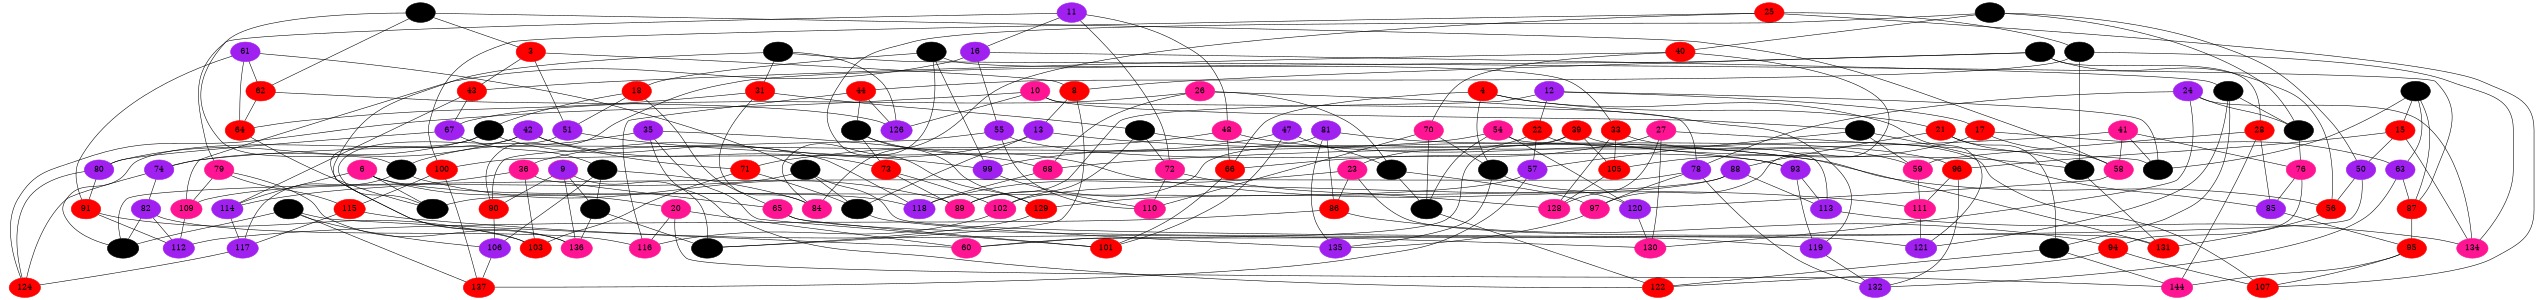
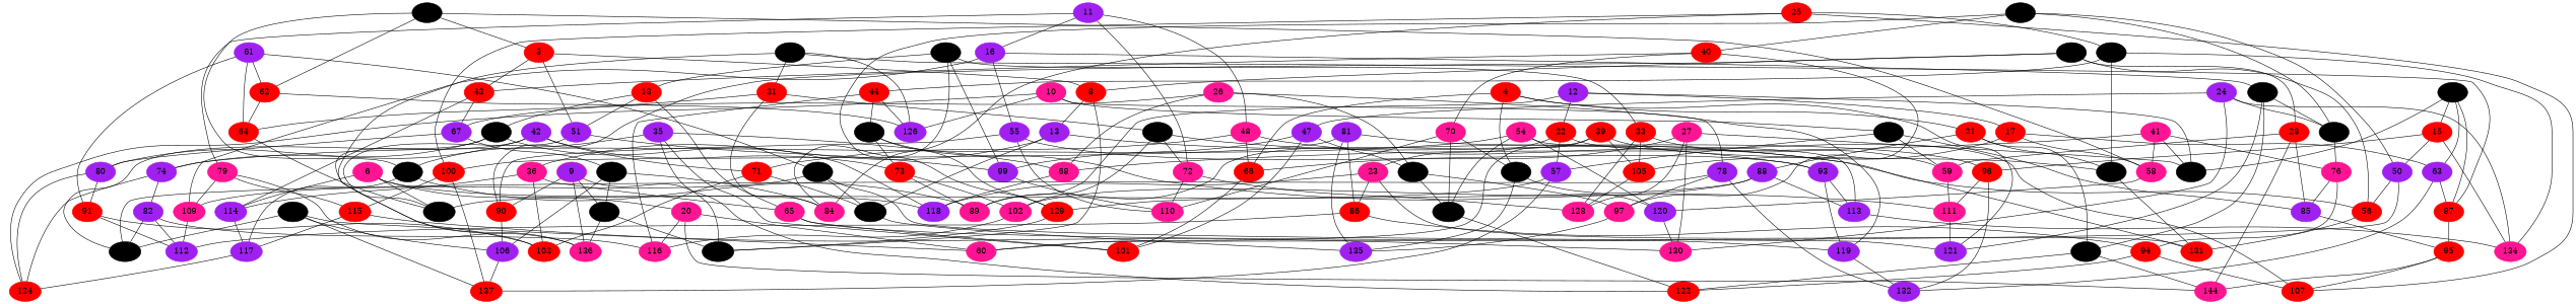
  graph {
    node [color=red style=filled]
    1 [color=black]
    3
    45 [color=black]
    58 [color=deeppink]
    62
    8
    43
    51 [color=purple]
    89 [color=deeppink]
    117 [color=purple]
    120 [color=purple]
    126 [color=purple]
    64
    2 [color=black]
    28
    56
    90
    13 [color=purple]
    133 [color=black]
    59 [color=deeppink]
    85 [color=purple]
    n22 [color=deeppink label=144]
    131
    106 [color=purple]
    114 [color=purple]
    67 [color=purple]
    127 [color=black]
    99 [color=purple]
    4
    21
    66
    77 [color=black]
    121 [color=purple]
    49 [color=black]
    69 [color=black]
    88 [color=purple]
    101
    135 [color=purple]
    5 [color=black]
    15
    63 [color=purple]
    87
    98 [color=black]
    50 [color=purple]
    96
    134 [color=deeppink]
    132 [color=purple]
    95
    6 [color=deeppink]
    20 [color=deeppink]
    118 [color=purple]
    60 [color=deeppink]
    116 [color=deeppink]
    7 [color=black]
    125 [color=black]
    137
    36 [color=deeppink]
    93 [color=purple]
    123 [color=black]
    9 [color=deeppink fillcolor=purple]
    83 [color=black]
    136 [color=deeppink]
    10 [color=deeppink]
    19 [color=black]
    78 [color=purple]
    124
    57 [color=purple]
    97 [color=deeppink]
    11 [color=purple]
    16 [color=purple]
    48 [color=deeppink]
    72 [color=deeppink]
    79 [color=deeppink]
    37 [color=black]
    55 [color=purple]
    109 [color=deeppink]
    71
    128 [color=deeppink]
    110 [color=deeppink]
    115
    12 [color=purple]
    17
    22
    105
    23 [color=deeppink]
    107
    65 [color=deeppink]
    103
    119 [color=purple]
    113 [color=purple]
    14 [color=black]
    18
    33
    84 [color=deeppink]
    32 [color=black]
    111 [color=deeppink]
    38 [color=black]
    112 [color=purple]
    80 [color=purple]
    129
    122
    102 [color=deeppink]
    86
    94
    24 [color=purple]
    47 [color=purple]
    130 [color=deeppink]
    76 [color=deeppink]
    52 [color=black]
    25
    29 [color=black]
    100
    44
    26 [color=deeppink]
    68 [color=deeppink]
    108 [color=black]
    75 [color=black]
    27 [color=deeppink]
    53 [color=black]
    30 [color=black]
    31
    46 [color=black]
    91
    34 [color=black]
    40
    70 [color=deeppink]
    35 [color=purple]
    39
    41 [color=deeppink]
    42 [color=purple]
    73
    74 [color=purple]
    82 [color=purple]
    54 [color=deeppink]
    61 [color=purple]
    92 [color=black]
    81 [color=purple]
    1 -- 3
    1 -- 45
    1 -- 58
    1 -- 62
    3 -- 8
    3 -- 43
    3 -- 51
    45 -- 89
    45 -- 117
    58 -- 120
    62 -- 126
    62 -- 64
    8 -- 13
    8 -- 133
    43 -- 114
    43 -- 67
    51 -- 127
    51 -- 99
    117 -- 124
    120 -- 130
    64 -- 127
    2 -- 8
    2 -- 28
    2 -- 56
    2 -- 90
    28 -- 59
    28 -- 85
    28 -- n22
    56 -- 131
    90 -- 106
    13 -- 36
    13 -- 93
    13 -- 123
    59 -- 111
    85 -- 95
    106 -- 137
    114 -- 117
    67 -- 80
    67 -- 75
    99 -- 110
    4 -- 21
    4 -- 66
    4 -- 77
    4 -- 121
    21 -- 49
    21 -- 69
    21 -- 88
    66 -- 101
    77 -- 120
    77 -- 135
    49 -- 131
    69 -- n22
    69 -- 122
    88 -- 127
    88 -- 113
    88 -- 102
    5 -- 15
    5 -- 63
    5 -- 87
    5 -- 98
    15 -- 50
    15 -- 96
    15 -- 134
    63 -- 87
    63 -- 132
    87 -- 95
    50 -- 56
    50 -- 60
    96 -- 132
    96 -- 111
    95 -- n22
    95 -- 107
    6 -- 114
    6 -- 127
    6 -- 20
    6 -- 118
    20 -- n22
    20 -- 60
    20 -- 116
    7 -- 106
    7 -- 60
    7 -- 125
    7 -- 137
    36 -- 114
    36 -- 65
    36 -- 103
    93 -- 119
    93 -- 113
    123 -- 135
    9 -- 90
    9 -- 133
    9 -- 83
    9 -- 136
    83 -- 133
    83 -- 136
    10 -- 126
    10 -- 19
    10 -- 78
    10 -- 124
    19 -- 59
    19 -- 85
    19 -- 57
    78 -- 132
    78 -- 125
    78 -- 97
    57 -- 137
    57 -- 129
    97 -- 135
    11 -- 16
    11 -- 48
    11 -- 72
    11 -- 79
    16 -- 37
    16 -- 55
    16 -- 109
    48 -- 131
    48 -- 66
    48 -- 71
    72 -- 128
    72 -- 110
    79 -- 136
    79 -- 109
    79 -- 115
    37 -- 121
    37 -- 69
    37 -- 38
    55 -- 90
    55 -- 93
    55 -- 110
    109 -- 112
    71 -- 123
    71 -- 103
    115 -- 117
    115 -- 130
    12 -- 89
    12 -- 98
    12 -- 17
    12 -- 22
    17 -- 58
    17 -- 63
    17 -- 105
    22 -- 57
    22 -- 23
    22 -- 107
    105 -- 128
    23 -- 131
    23 -- 118
    23 -- 86
    65 -- 101
    65 -- 119
    119 -- 132
    113 -- 134
    14 -- 99
    14 -- 18
    14 -- 33
    14 -- 84
    18 -- 51
    18 -- 65
    18 -- 32
    33 -- 59
    33 -- 128
    33 -- 105
    32 -- 118
    32 -- 103
    32 -- 80
    111 -- 121
    38 -- 76
    80 -- 124
    80 -- 91
    129 -- 133
    102 -- 116
    86 -- 112
    86 -- 94
    94 -- 107
    94 -- 122
    24 -- 134
    24 -- 38
-   24 -- 78
+   24 -- 47
    24 -- 130
    47 -- 99
    47 -- 101
    47 -- 52
    76 -- 85
    76 -- 94
    52 -- 97
    52 -- 108
    25 -- 107
    25 -- 84
    25 -- 29
    25 -- 100
    29 -- 49
    29 -- 134
    29 -- 44
    100 -- 137
    100 -- 115
    44 -- 126
    44 -- 116
    44 -- 53
    26 -- 67
    26 -- 119
    26 -- 52
    26 -- 68
    68 -- 118
    108 -- 122
    75 -- 106
    75 -- 83
    75 -- 84
    27 -- 66
    27 -- 98
    27 -- 128
    27 -- 130
    53 -- 111
    53 -- 129
    53 -- 73
    30 -- 126
    30 -- 87
    30 -- 136
    30 -- 31
    31 -- 64
    31 -- 84
    31 -- 46
    46 -- 56
    46 -- 72
    46 -- 102
    91 -- 103
    91 -- 112
    34 -- 50
    34 -- 38
    34 -- 129
    34 -- 40
    40 -- 43
    40 -- 97
    40 -- 70
    70 -- 77
    70 -- 110
    70 -- 108
    35 -- 45
    35 -- 101
    35 -- 122
    35 -- 68
    39 -- 89
    39 -- 49
    39 -- 60
    39 -- 105
    41 -- 58
    41 -- 98
    41 -- 76
    41 -- 68
    42 -- 125
    42 -- 71
    42 -- 73
    42 -- 74
    73 -- 89
    73 -- 102
    74 -- 124
    74 -- 82
    82 -- 116
    82 -- 125
    82 -- 112
    54 -- 120
    54 -- 113
    54 -- 108
    54 -- 74
    61 -- 62
    61 -- 64
    61 -- 91
    61 -- 92
    92 -- 121
    92 -- 123
    92 -- 109
    81 -- 135
    81 -- 96
    81 -- 86
    81 -- 100
  }
